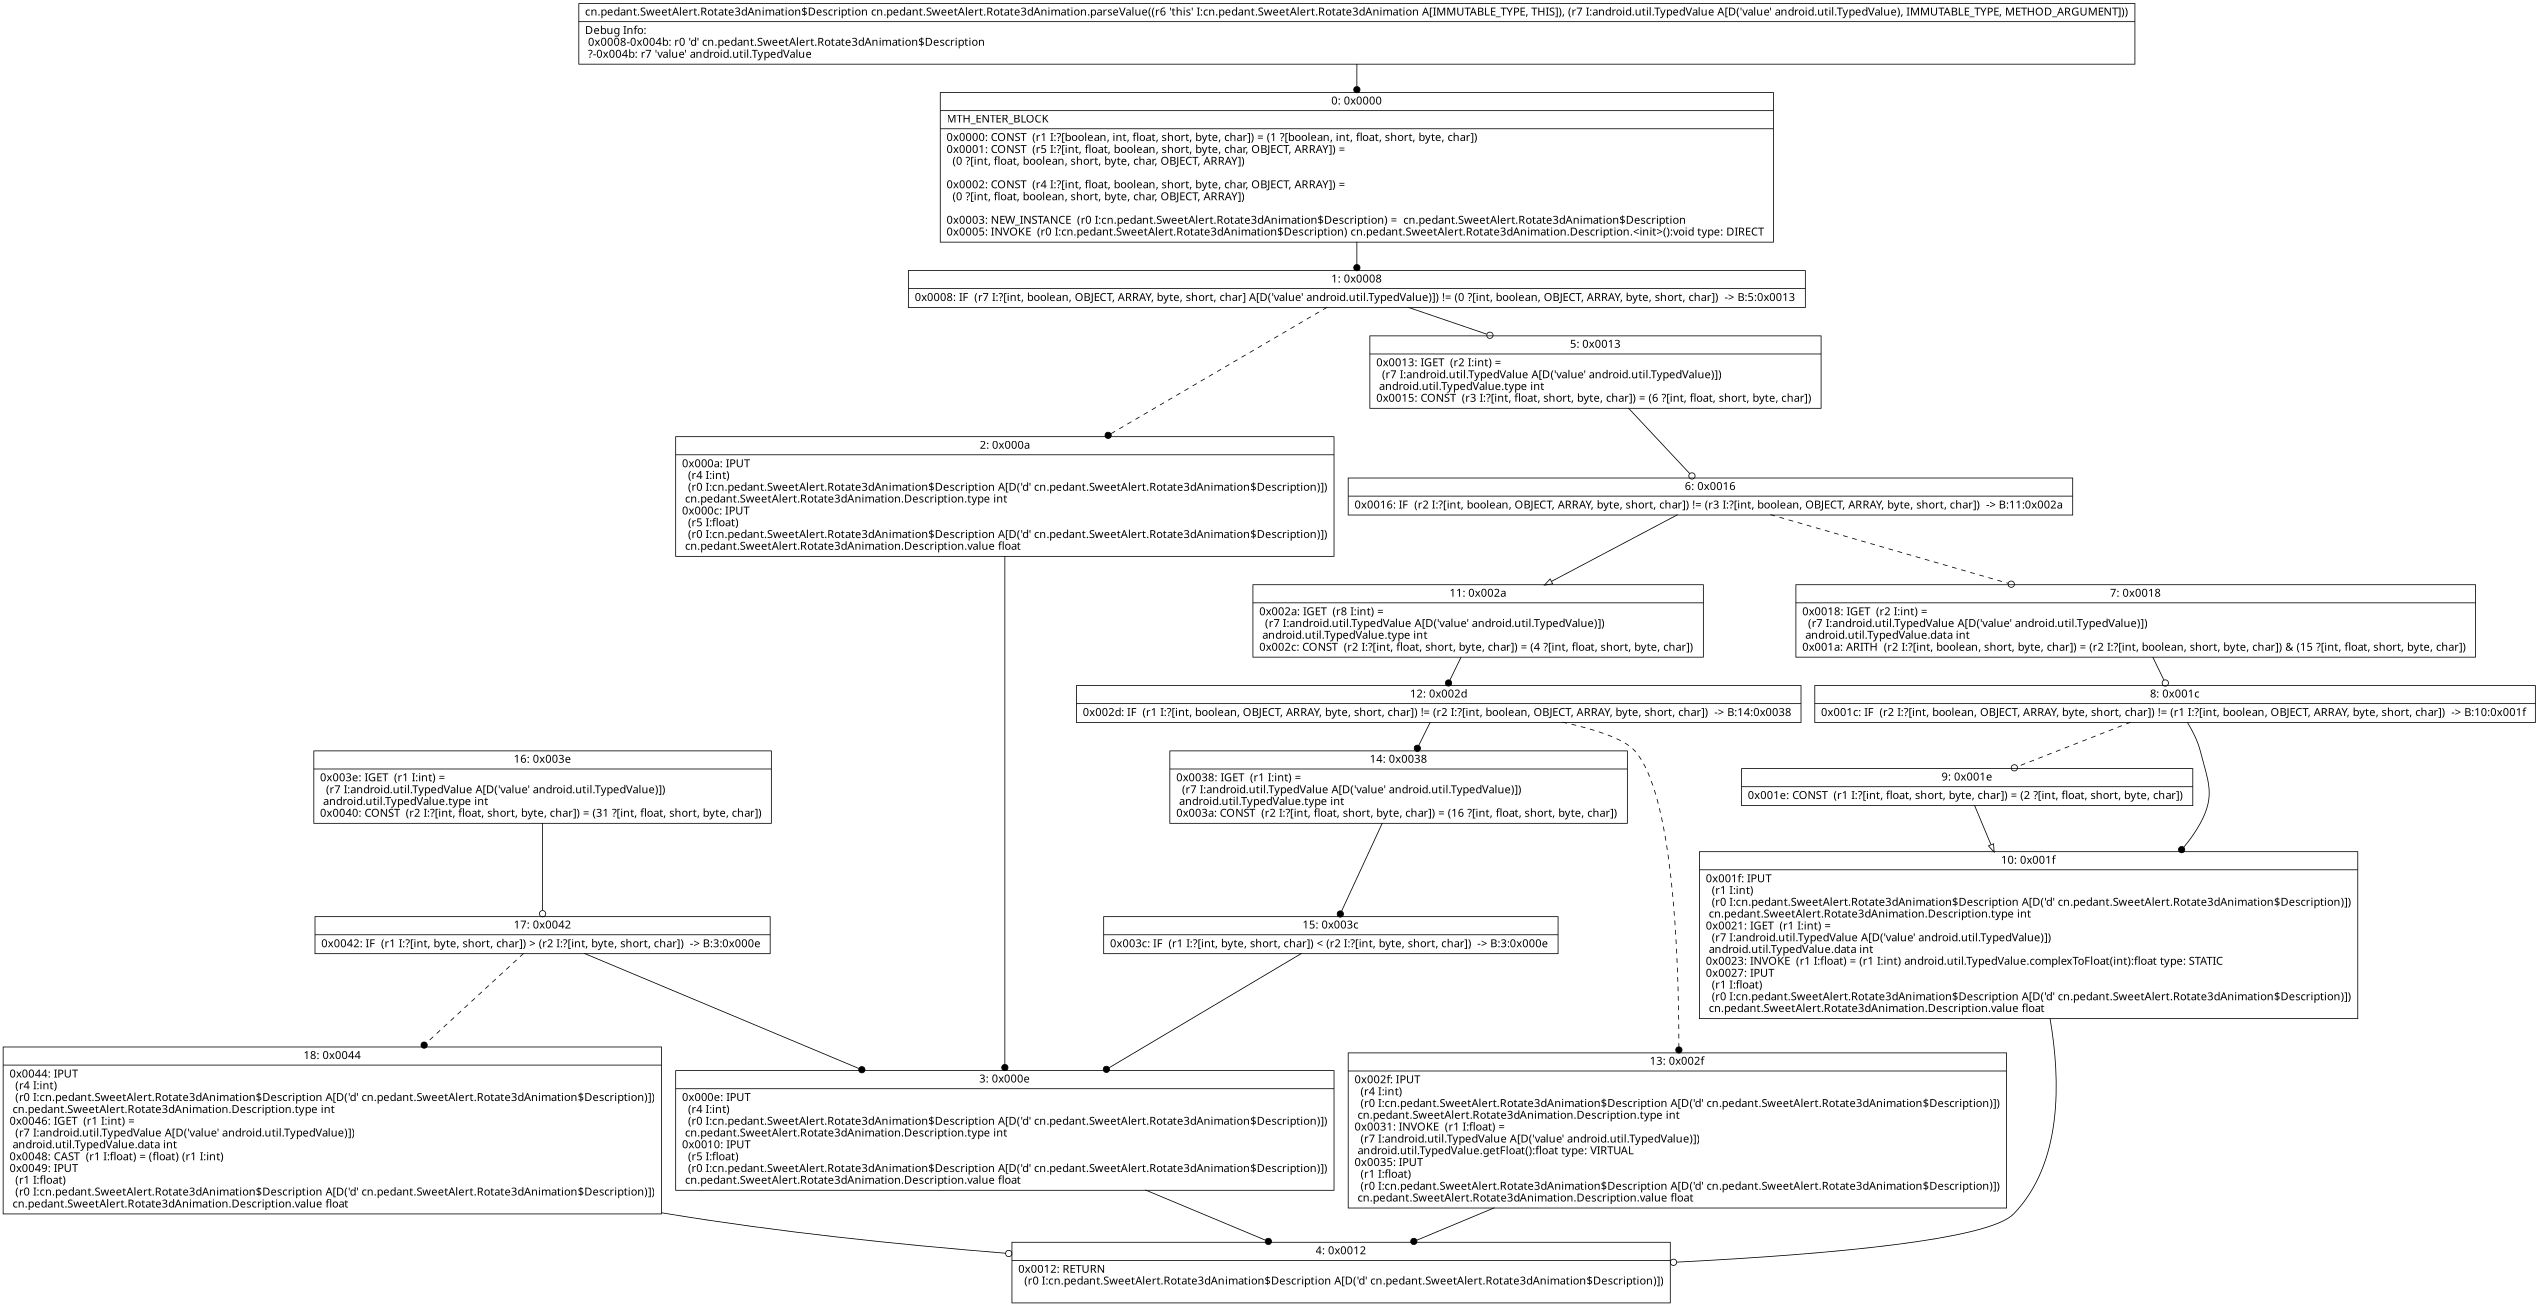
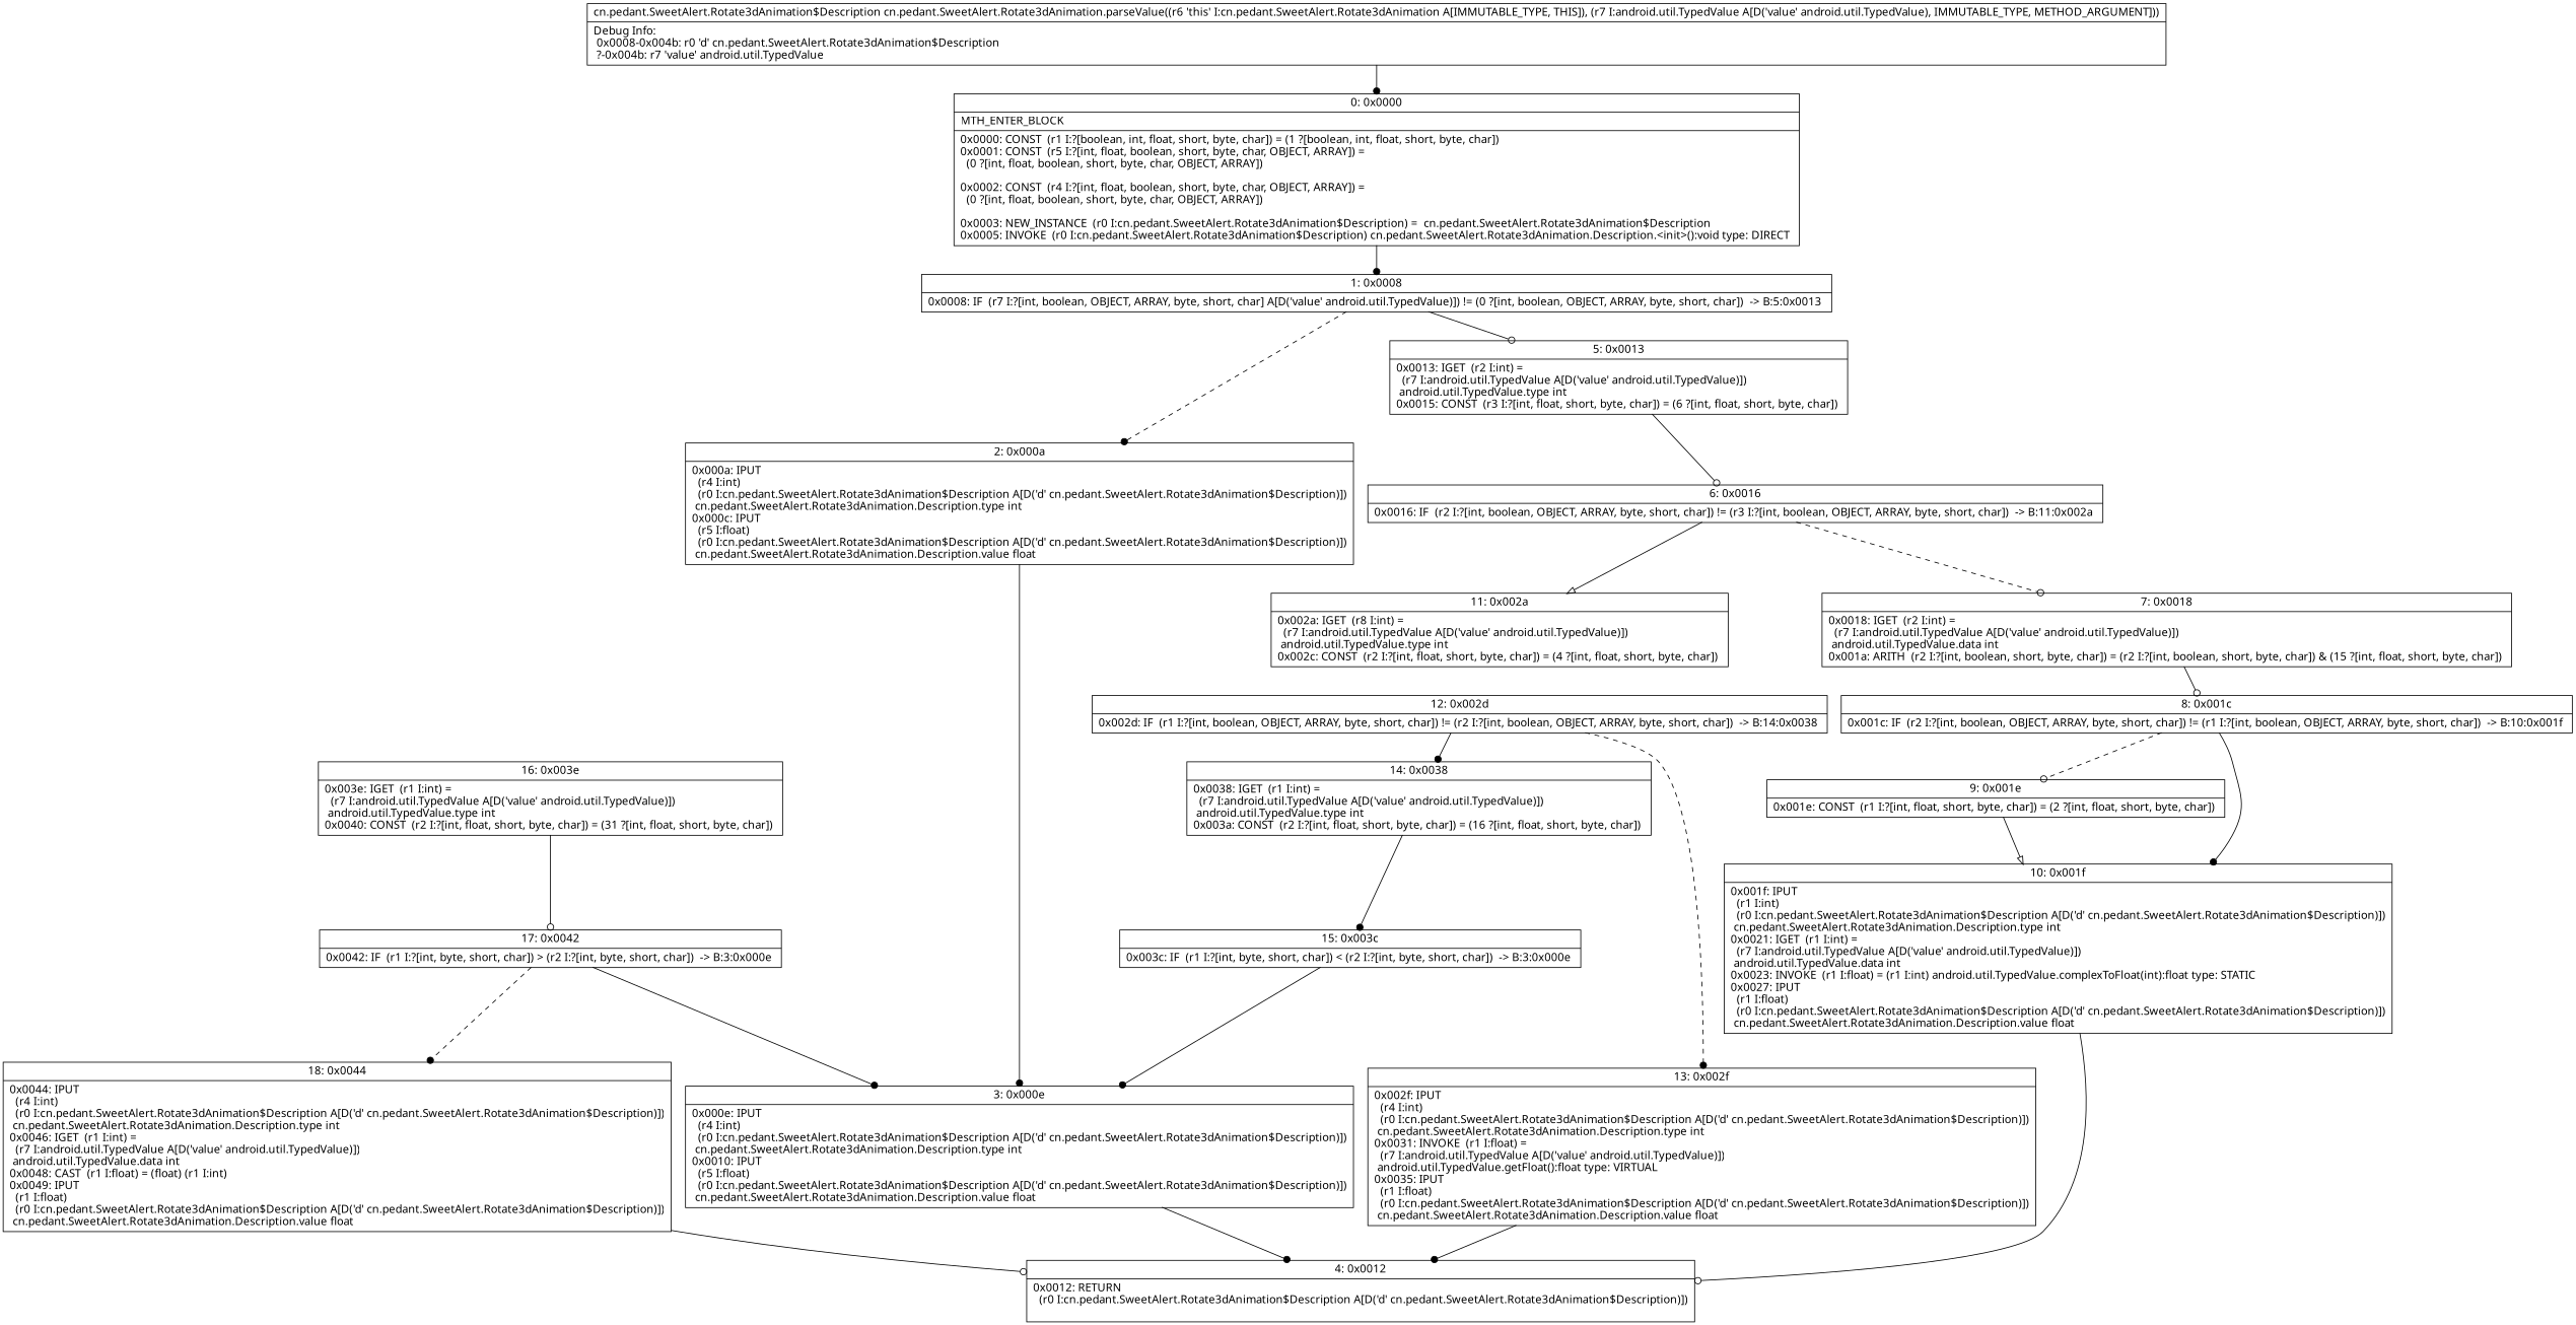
  digraph {
    fontname="Noto Sans"
    node [fontname="Noto Sans" shape=record]
    edge [arrowhead=dot fontname="Noto Sans"]
    n1 [label="{0\:\ 0x0000|MTH_ENTER_BLOCK\l|0x0000: CONST  (r1 I:?[boolean, int, float, short, byte, char]) = (1 ?[boolean, int, float, short, byte, char]) \l0x0001: CONST  (r5 I:?[int, float, boolean, short, byte, char, OBJECT, ARRAY]) = \l  (0 ?[int, float, boolean, short, byte, char, OBJECT, ARRAY])\l \l0x0002: CONST  (r4 I:?[int, float, boolean, short, byte, char, OBJECT, ARRAY]) = \l  (0 ?[int, float, boolean, short, byte, char, OBJECT, ARRAY])\l \l0x0003: NEW_INSTANCE  (r0 I:cn.pedant.SweetAlert.Rotate3dAnimation$Description) =  cn.pedant.SweetAlert.Rotate3dAnimation$Description \l0x0005: INVOKE  (r0 I:cn.pedant.SweetAlert.Rotate3dAnimation$Description) cn.pedant.SweetAlert.Rotate3dAnimation.Description.\<init\>():void type: DIRECT \l}"]
    n2 [label="{1\:\ 0x0008|0x0008: IF  (r7 I:?[int, boolean, OBJECT, ARRAY, byte, short, char] A[D('value' android.util.TypedValue)]) != (0 ?[int, boolean, OBJECT, ARRAY, byte, short, char])  \-\> B:5:0x0013 \l}"]
    n3 [label="{2\:\ 0x000a|0x000a: IPUT  \l  (r4 I:int)\l  (r0 I:cn.pedant.SweetAlert.Rotate3dAnimation$Description A[D('d' cn.pedant.SweetAlert.Rotate3dAnimation$Description)])\l cn.pedant.SweetAlert.Rotate3dAnimation.Description.type int \l0x000c: IPUT  \l  (r5 I:float)\l  (r0 I:cn.pedant.SweetAlert.Rotate3dAnimation$Description A[D('d' cn.pedant.SweetAlert.Rotate3dAnimation$Description)])\l cn.pedant.SweetAlert.Rotate3dAnimation.Description.value float \l}"]
    n4 [label="{5\:\ 0x0013|0x0013: IGET  (r2 I:int) = \l  (r7 I:android.util.TypedValue A[D('value' android.util.TypedValue)])\l android.util.TypedValue.type int \l0x0015: CONST  (r3 I:?[int, float, short, byte, char]) = (6 ?[int, float, short, byte, char]) \l}"]
    n5 [label="{3\:\ 0x000e|0x000e: IPUT  \l  (r4 I:int)\l  (r0 I:cn.pedant.SweetAlert.Rotate3dAnimation$Description A[D('d' cn.pedant.SweetAlert.Rotate3dAnimation$Description)])\l cn.pedant.SweetAlert.Rotate3dAnimation.Description.type int \l0x0010: IPUT  \l  (r5 I:float)\l  (r0 I:cn.pedant.SweetAlert.Rotate3dAnimation$Description A[D('d' cn.pedant.SweetAlert.Rotate3dAnimation$Description)])\l cn.pedant.SweetAlert.Rotate3dAnimation.Description.value float \l}"]
    n6 [label="{6\:\ 0x0016|0x0016: IF  (r2 I:?[int, boolean, OBJECT, ARRAY, byte, short, char]) != (r3 I:?[int, boolean, OBJECT, ARRAY, byte, short, char])  \-\> B:11:0x002a \l}"]
    n7 [label="{4\:\ 0x0012|0x0012: RETURN  \l  (r0 I:cn.pedant.SweetAlert.Rotate3dAnimation$Description A[D('d' cn.pedant.SweetAlert.Rotate3dAnimation$Description)])\l \l}"]
    n8 [label="{7\:\ 0x0018|0x0018: IGET  (r2 I:int) = \l  (r7 I:android.util.TypedValue A[D('value' android.util.TypedValue)])\l android.util.TypedValue.data int \l0x001a: ARITH  (r2 I:?[int, boolean, short, byte, char]) = (r2 I:?[int, boolean, short, byte, char]) & (15 ?[int, float, short, byte, char]) \l}"]
    n9 [label="{11\:\ 0x002a|0x002a: IGET  (r8 I:int) = \l  (r7 I:android.util.TypedValue A[D('value' android.util.TypedValue)])\l android.util.TypedValue.type int \l0x002c: CONST  (r2 I:?[int, float, short, byte, char]) = (4 ?[int, float, short, byte, char]) \l}"]
    n10 [label="{8\:\ 0x001c|0x001c: IF  (r2 I:?[int, boolean, OBJECT, ARRAY, byte, short, char]) != (r1 I:?[int, boolean, OBJECT, ARRAY, byte, short, char])  \-\> B:10:0x001f \l}"]
    n11 [label="{12\:\ 0x002d|0x002d: IF  (r1 I:?[int, boolean, OBJECT, ARRAY, byte, short, char]) != (r2 I:?[int, boolean, OBJECT, ARRAY, byte, short, char])  \-\> B:14:0x0038 \l}"]
    n12 [label="{9\:\ 0x001e|0x001e: CONST  (r1 I:?[int, float, short, byte, char]) = (2 ?[int, float, short, byte, char]) \l}"]
    n13 [label="{10\:\ 0x001f|0x001f: IPUT  \l  (r1 I:int)\l  (r0 I:cn.pedant.SweetAlert.Rotate3dAnimation$Description A[D('d' cn.pedant.SweetAlert.Rotate3dAnimation$Description)])\l cn.pedant.SweetAlert.Rotate3dAnimation.Description.type int \l0x0021: IGET  (r1 I:int) = \l  (r7 I:android.util.TypedValue A[D('value' android.util.TypedValue)])\l android.util.TypedValue.data int \l0x0023: INVOKE  (r1 I:float) = (r1 I:int) android.util.TypedValue.complexToFloat(int):float type: STATIC \l0x0027: IPUT  \l  (r1 I:float)\l  (r0 I:cn.pedant.SweetAlert.Rotate3dAnimation$Description A[D('d' cn.pedant.SweetAlert.Rotate3dAnimation$Description)])\l cn.pedant.SweetAlert.Rotate3dAnimation.Description.value float \l}"]
    n14 [label="{13\:\ 0x002f|0x002f: IPUT  \l  (r4 I:int)\l  (r0 I:cn.pedant.SweetAlert.Rotate3dAnimation$Description A[D('d' cn.pedant.SweetAlert.Rotate3dAnimation$Description)])\l cn.pedant.SweetAlert.Rotate3dAnimation.Description.type int \l0x0031: INVOKE  (r1 I:float) = \l  (r7 I:android.util.TypedValue A[D('value' android.util.TypedValue)])\l android.util.TypedValue.getFloat():float type: VIRTUAL \l0x0035: IPUT  \l  (r1 I:float)\l  (r0 I:cn.pedant.SweetAlert.Rotate3dAnimation$Description A[D('d' cn.pedant.SweetAlert.Rotate3dAnimation$Description)])\l cn.pedant.SweetAlert.Rotate3dAnimation.Description.value float \l}"]
    n15 [label="{14\:\ 0x0038|0x0038: IGET  (r1 I:int) = \l  (r7 I:android.util.TypedValue A[D('value' android.util.TypedValue)])\l android.util.TypedValue.type int \l0x003a: CONST  (r2 I:?[int, float, short, byte, char]) = (16 ?[int, float, short, byte, char]) \l}"]
    n16 [label="{15\:\ 0x003c|0x003c: IF  (r1 I:?[int, byte, short, char]) \< (r2 I:?[int, byte, short, char])  \-\> B:3:0x000e \l}"]
    n17 [label="{16\:\ 0x003e|0x003e: IGET  (r1 I:int) = \l  (r7 I:android.util.TypedValue A[D('value' android.util.TypedValue)])\l android.util.TypedValue.type int \l0x0040: CONST  (r2 I:?[int, float, short, byte, char]) = (31 ?[int, float, short, byte, char]) \l}"]
    n18 [label="{17\:\ 0x0042|0x0042: IF  (r1 I:?[int, byte, short, char]) \> (r2 I:?[int, byte, short, char])  \-\> B:3:0x000e \l}"]
    n19 [label="{18\:\ 0x0044|0x0044: IPUT  \l  (r4 I:int)\l  (r0 I:cn.pedant.SweetAlert.Rotate3dAnimation$Description A[D('d' cn.pedant.SweetAlert.Rotate3dAnimation$Description)])\l cn.pedant.SweetAlert.Rotate3dAnimation.Description.type int \l0x0046: IGET  (r1 I:int) = \l  (r7 I:android.util.TypedValue A[D('value' android.util.TypedValue)])\l android.util.TypedValue.data int \l0x0048: CAST  (r1 I:float) = (float) (r1 I:int) \l0x0049: IPUT  \l  (r1 I:float)\l  (r0 I:cn.pedant.SweetAlert.Rotate3dAnimation$Description A[D('d' cn.pedant.SweetAlert.Rotate3dAnimation$Description)])\l cn.pedant.SweetAlert.Rotate3dAnimation.Description.value float \l}"]
    n20 [label="{cn.pedant.SweetAlert.Rotate3dAnimation$Description cn.pedant.SweetAlert.Rotate3dAnimation.parseValue((r6 'this' I:cn.pedant.SweetAlert.Rotate3dAnimation A[IMMUTABLE_TYPE, THIS]), (r7 I:android.util.TypedValue A[D('value' android.util.TypedValue), IMMUTABLE_TYPE, METHOD_ARGUMENT]))  | Debug Info:\l  0x0008\-0x004b: r0 'd' cn.pedant.SweetAlert.Rotate3dAnimation$Description\l  ?\-0x004b: r7 'value' android.util.TypedValue\l}"]
    n1 -> n2
    n2 -> n3 [style=dashed]
    n2 -> n4 [arrowhead=odot]
    n3 -> n5
    n4 -> n6 [arrowhead=odot]
    n5 -> n7
    n6 -> n8 [arrowhead=odot style=dashed]
    n6 -> n9 [arrowhead=onormal]
    n8 -> n10 [arrowhead=odot]
-   n9 -> n11
    n10 -> n12 [arrowhead=odot style=dashed]
    n10 -> n13
    n11 -> n14 [style=dashed]
    n11 -> n15
    n12 -> n13 [arrowhead=onormal]
    n13 -> n7 [arrowhead=odot]
    n14 -> n7
    n15 -> n16
    n16 -> n5
    n17 -> n18 [arrowhead=odot]
    n18 -> n5
    n18 -> n19 [style=dashed]
    n19 -> n7 [arrowhead=odot]
    n20 -> n1
  }
